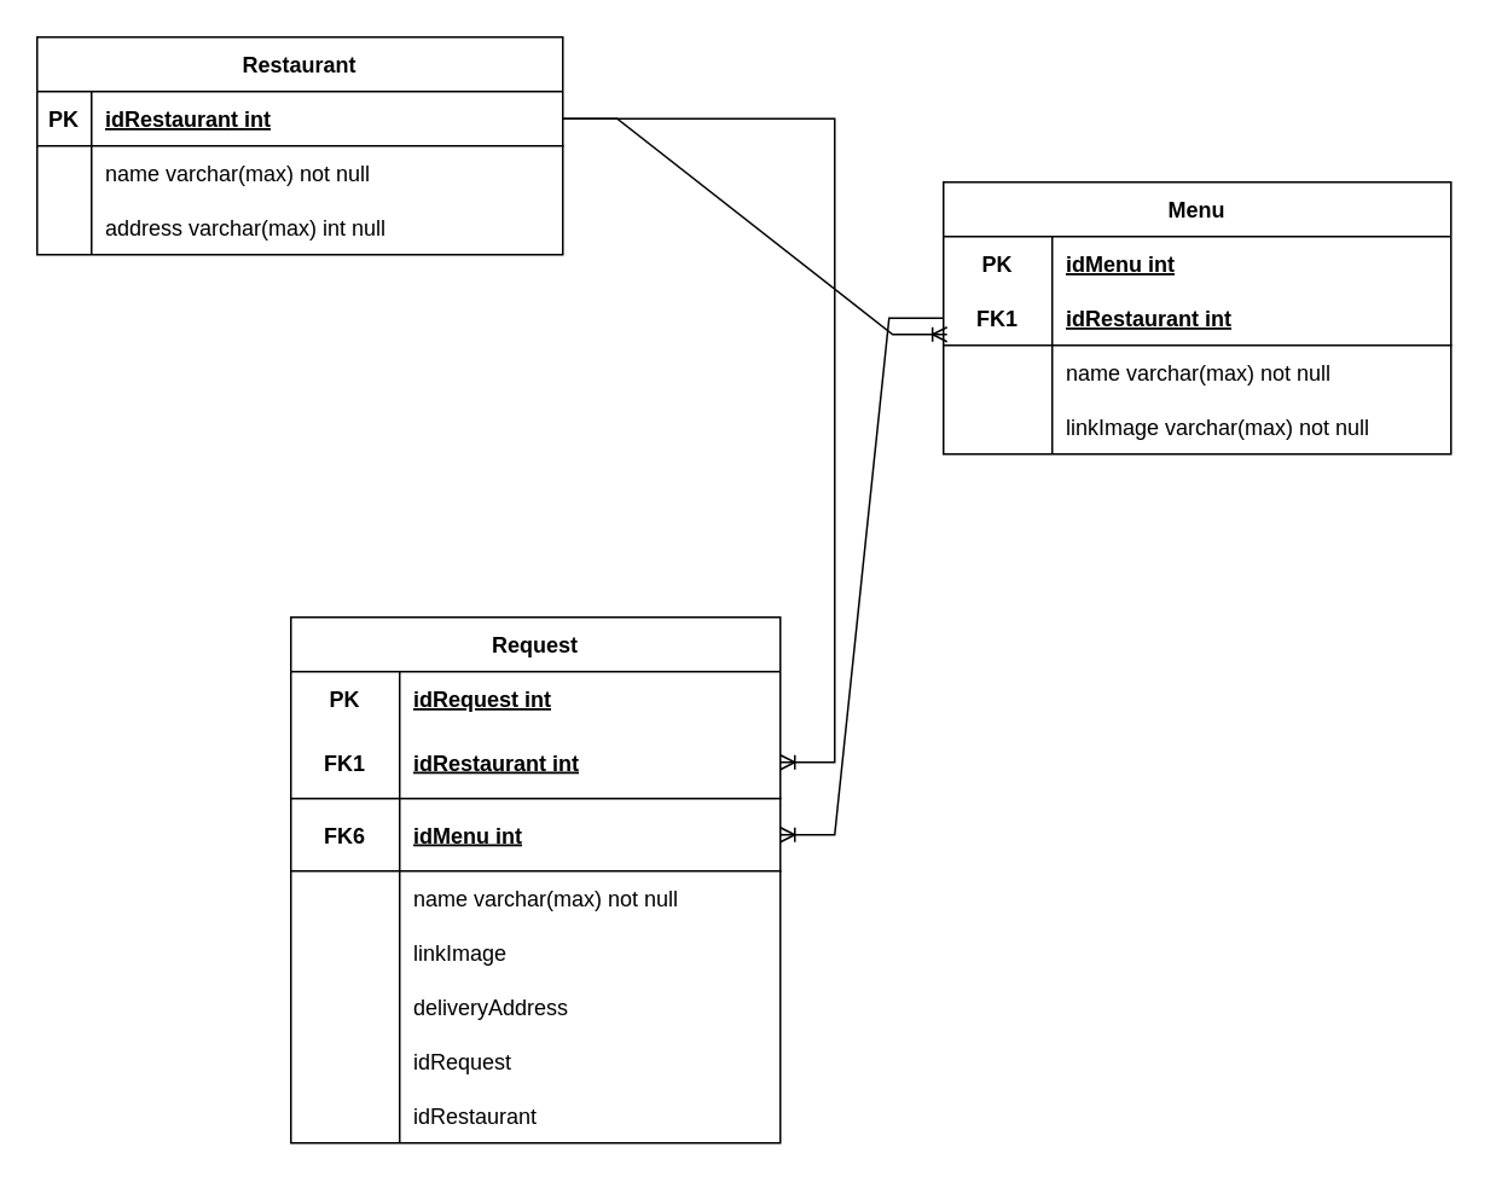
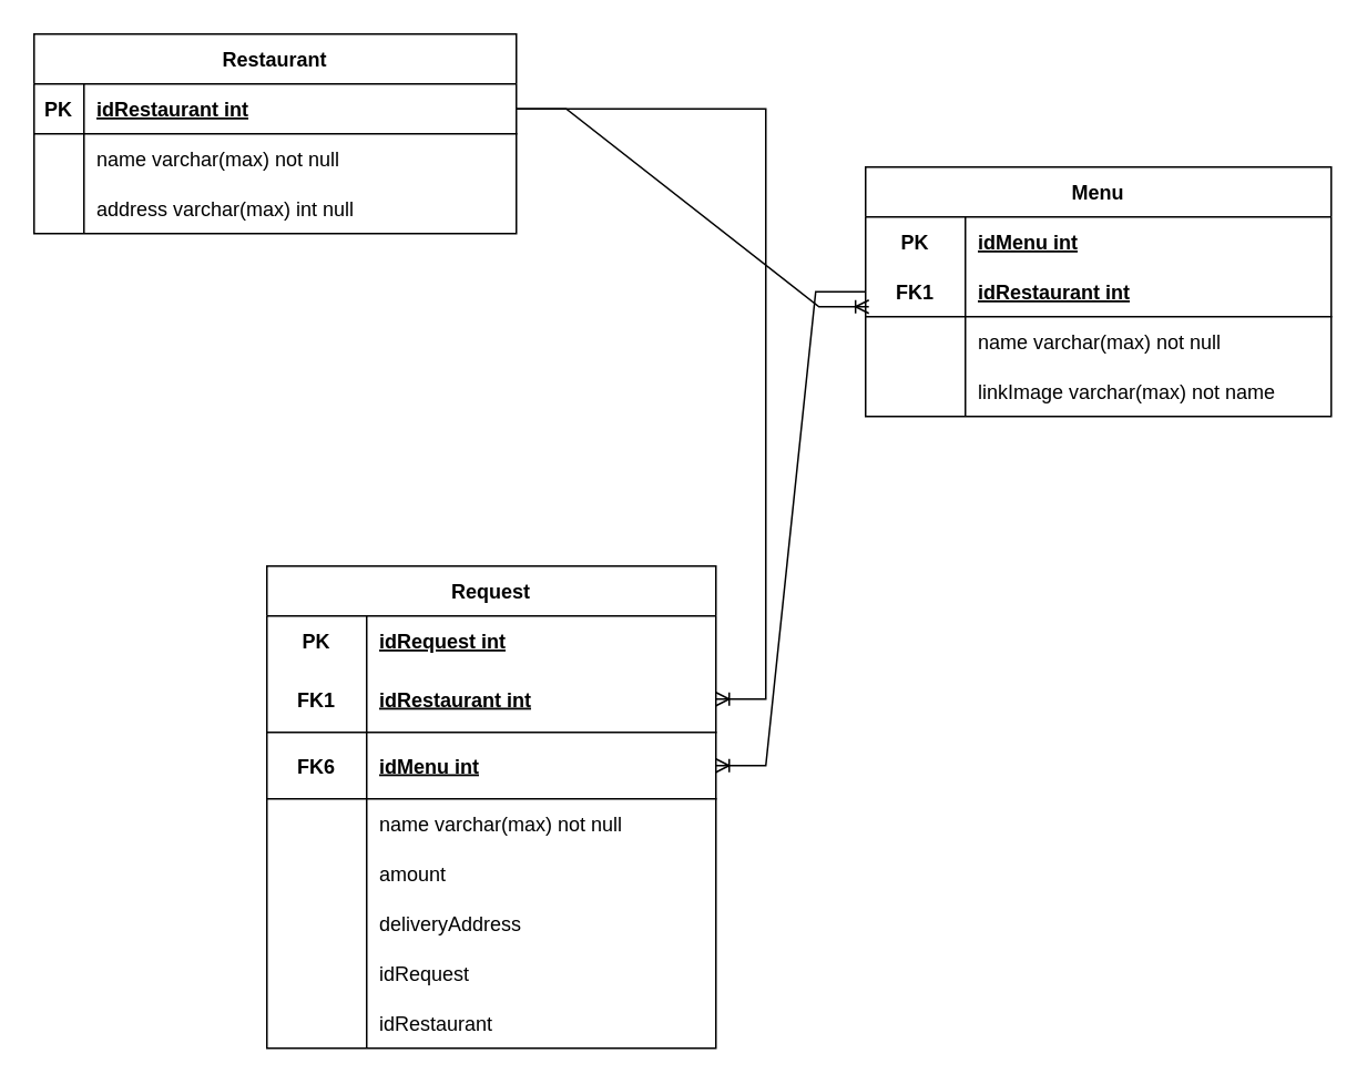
  <mxCell id="0" />
  <mxCell id="1" parent="0" />
  <mxCell id="2" value="Restaurant" style="shape=table;startSize=30;container=1;collapsible=1;childLayout=tableLayout;fixedRows=1;rowLines=0;fontStyle=1;align=center;resizeLast=1;" vertex="1" parent="1"><mxGeometry x="20" y="20" width="290" height="120" as="geometry" /></mxCell>
  <mxCell id="3" value="" style="shape=tableRow;horizontal=0;startSize=0;swimlaneHead=0;swimlaneBody=0;fillColor=none;collapsible=0;dropTarget=0;points=[[0,0.5],[1,0.5]];portConstraint=eastwest;top=0;left=0;right=0;bottom=1;" vertex="1" parent="2"><mxGeometry y="30" width="290" height="30" as="geometry" /></mxCell>
  <mxCell id="4" value="PK" style="shape=partialRectangle;connectable=0;fillColor=none;top=0;left=0;bottom=0;right=0;fontStyle=1;overflow=hidden;" vertex="1" parent="3"><mxGeometry width="30" height="30" as="geometry"><mxRectangle width="30" height="30" as="alternateBounds" /></mxGeometry></mxCell>
  <mxCell id="5" value="idRestaurant int" style="shape=partialRectangle;connectable=0;fillColor=none;top=0;left=0;bottom=0;right=0;align=left;spacingLeft=6;fontStyle=5;overflow=hidden;" vertex="1" parent="3"><mxGeometry x="30" width="260" height="30" as="geometry"><mxRectangle width="260" height="30" as="alternateBounds" /></mxGeometry></mxCell>
  <mxCell id="6" value="" style="shape=tableRow;horizontal=0;startSize=0;swimlaneHead=0;swimlaneBody=0;fillColor=none;collapsible=0;dropTarget=0;points=[[0,0.5],[1,0.5]];portConstraint=eastwest;top=0;left=0;right=0;bottom=0;" vertex="1" parent="2"><mxGeometry y="60" width="290" height="30" as="geometry" /></mxCell>
  <mxCell id="7" value="" style="shape=partialRectangle;connectable=0;fillColor=none;top=0;left=0;bottom=0;right=0;editable=1;overflow=hidden;" vertex="1" parent="6"><mxGeometry width="30" height="30" as="geometry"><mxRectangle width="30" height="30" as="alternateBounds" /></mxGeometry></mxCell>
  <mxCell id="8" value="name varchar(max) not null" style="shape=partialRectangle;connectable=0;fillColor=none;top=0;left=0;bottom=0;right=0;align=left;spacingLeft=6;overflow=hidden;" vertex="1" parent="6"><mxGeometry x="30" width="260" height="30" as="geometry"><mxRectangle width="260" height="30" as="alternateBounds" /></mxGeometry></mxCell>
  <mxCell id="9" value="" style="shape=tableRow;horizontal=0;startSize=0;swimlaneHead=0;swimlaneBody=0;fillColor=none;collapsible=0;dropTarget=0;points=[[0,0.5],[1,0.5]];portConstraint=eastwest;top=0;left=0;right=0;bottom=0;" vertex="1" parent="2"><mxGeometry y="90" width="290" height="30" as="geometry" /></mxCell>
  <mxCell id="10" value="" style="shape=partialRectangle;connectable=0;fillColor=none;top=0;left=0;bottom=0;right=0;editable=1;overflow=hidden;" vertex="1" parent="9"><mxGeometry width="30" height="30" as="geometry"><mxRectangle width="30" height="30" as="alternateBounds" /></mxGeometry></mxCell>
  <mxCell id="11" value="address varchar(max) int null" style="shape=partialRectangle;connectable=0;fillColor=none;top=0;left=0;bottom=0;right=0;align=left;spacingLeft=6;overflow=hidden;" vertex="1" parent="9"><mxGeometry x="30" width="260" height="30" as="geometry"><mxRectangle width="260" height="30" as="alternateBounds" /></mxGeometry></mxCell>
  <mxCell id="12" value="Menu" style="shape=table;startSize=30;container=1;collapsible=1;childLayout=tableLayout;fixedRows=1;rowLines=0;fontStyle=1;align=center;resizeLast=1;" vertex="1" parent="1"><mxGeometry x="520" y="100" width="280" height="150" as="geometry" /></mxCell>
  <mxCell id="13" value="" style="shape=tableRow;horizontal=0;startSize=0;swimlaneHead=0;swimlaneBody=0;fillColor=none;collapsible=0;dropTarget=0;points=[[0,0.5],[1,0.5]];portConstraint=eastwest;top=0;left=0;right=0;bottom=0;" vertex="1" parent="12"><mxGeometry y="30" width="280" height="30" as="geometry" /></mxCell>
  <mxCell id="14" value="PK" style="shape=partialRectangle;connectable=0;fillColor=none;top=0;left=0;bottom=0;right=0;fontStyle=1;overflow=hidden;" vertex="1" parent="13"><mxGeometry width="60" height="30" as="geometry"><mxRectangle width="60" height="30" as="alternateBounds" /></mxGeometry></mxCell>
  <mxCell id="15" value="idMenu int" style="shape=partialRectangle;connectable=0;fillColor=none;top=0;left=0;bottom=0;right=0;align=left;spacingLeft=6;fontStyle=5;overflow=hidden;" vertex="1" parent="13"><mxGeometry x="60" width="220" height="30" as="geometry"><mxRectangle width="220" height="30" as="alternateBounds" /></mxGeometry></mxCell>
  <mxCell id="16" value="" style="shape=tableRow;horizontal=0;startSize=0;swimlaneHead=0;swimlaneBody=0;fillColor=none;collapsible=0;dropTarget=0;points=[[0,0.5],[1,0.5]];portConstraint=eastwest;top=0;left=0;right=0;bottom=1;" vertex="1" parent="12"><mxGeometry y="60" width="280" height="30" as="geometry" /></mxCell>
  <mxCell id="17" value="FK1" style="shape=partialRectangle;connectable=0;fillColor=none;top=0;left=0;bottom=0;right=0;fontStyle=1;overflow=hidden;" vertex="1" parent="16"><mxGeometry width="60" height="30" as="geometry"><mxRectangle width="60" height="30" as="alternateBounds" /></mxGeometry></mxCell>
  <mxCell id="18" value="idRestaurant int" style="shape=partialRectangle;connectable=0;fillColor=none;top=0;left=0;bottom=0;right=0;align=left;spacingLeft=6;fontStyle=5;overflow=hidden;" vertex="1" parent="16"><mxGeometry x="60" width="220" height="30" as="geometry"><mxRectangle width="220" height="30" as="alternateBounds" /></mxGeometry></mxCell>
  <mxCell id="19" value="" style="shape=tableRow;horizontal=0;startSize=0;swimlaneHead=0;swimlaneBody=0;fillColor=none;collapsible=0;dropTarget=0;points=[[0,0.5],[1,0.5]];portConstraint=eastwest;top=0;left=0;right=0;bottom=0;" vertex="1" parent="12"><mxGeometry y="90" width="280" height="30" as="geometry" /></mxCell>
  <mxCell id="20" value="" style="shape=partialRectangle;connectable=0;fillColor=none;top=0;left=0;bottom=0;right=0;editable=1;overflow=hidden;" vertex="1" parent="19"><mxGeometry width="60" height="30" as="geometry"><mxRectangle width="60" height="30" as="alternateBounds" /></mxGeometry></mxCell>
  <mxCell id="21" value="name varchar(max) not null" style="shape=partialRectangle;connectable=0;fillColor=none;top=0;left=0;bottom=0;right=0;align=left;spacingLeft=6;overflow=hidden;" vertex="1" parent="19"><mxGeometry x="60" width="220" height="30" as="geometry"><mxRectangle width="220" height="30" as="alternateBounds" /></mxGeometry></mxCell>
  <mxCell id="22" value="" style="shape=tableRow;horizontal=0;startSize=0;swimlaneHead=0;swimlaneBody=0;fillColor=none;collapsible=0;dropTarget=0;points=[[0,0.5],[1,0.5]];portConstraint=eastwest;top=0;left=0;right=0;bottom=0;" vertex="1" parent="12"><mxGeometry y="120" width="280" height="30" as="geometry" /></mxCell>
  <mxCell id="23" value="" style="shape=partialRectangle;connectable=0;fillColor=none;top=0;left=0;bottom=0;right=0;editable=1;overflow=hidden;" vertex="1" parent="22"><mxGeometry width="60" height="30" as="geometry"><mxRectangle width="60" height="30" as="alternateBounds" /></mxGeometry></mxCell>
- <mxCell id="24" value="linkImage varchar(max) not null" style="shape=partialRectangle;connectable=0;fillColor=none;top=0;left=0;bottom=0;right=0;align=left;spacingLeft=6;overflow=hidden;" vertex="1" parent="22"><mxGeometry x="60" width="220" height="30" as="geometry"><mxRectangle width="220" height="30" as="alternateBounds" /></mxGeometry></mxCell>
+ <mxCell id="24" value="linkImage varchar(max) not name" style="shape=partialRectangle;connectable=0;fillColor=none;top=0;left=0;bottom=0;right=0;align=left;spacingLeft=6;overflow=hidden;" vertex="1" parent="22"><mxGeometry x="60" width="220" height="30" as="geometry"><mxRectangle width="220" height="30" as="alternateBounds" /></mxGeometry></mxCell>
  <mxCell id="25" value="Request" style="shape=table;startSize=30;container=1;collapsible=1;childLayout=tableLayout;fixedRows=1;rowLines=0;fontStyle=1;align=center;resizeLast=1;" vertex="1" parent="1"><mxGeometry x="160" y="340" width="270" height="290" as="geometry" /></mxCell>
  <mxCell id="26" value="" style="shape=tableRow;horizontal=0;startSize=0;swimlaneHead=0;swimlaneBody=0;fillColor=none;collapsible=0;dropTarget=0;points=[[0,0.5],[1,0.5]];portConstraint=eastwest;top=0;left=0;right=0;bottom=0;" vertex="1" parent="25"><mxGeometry y="30" width="270" height="30" as="geometry" /></mxCell>
  <mxCell id="27" value="PK" style="shape=partialRectangle;connectable=0;fillColor=none;top=0;left=0;bottom=0;right=0;fontStyle=1;overflow=hidden;" vertex="1" parent="26"><mxGeometry width="60" height="30" as="geometry"><mxRectangle width="60" height="30" as="alternateBounds" /></mxGeometry></mxCell>
  <mxCell id="28" value="idRequest int" style="shape=partialRectangle;connectable=0;fillColor=none;top=0;left=0;bottom=0;right=0;align=left;spacingLeft=6;fontStyle=5;overflow=hidden;" vertex="1" parent="26"><mxGeometry x="60" width="210" height="30" as="geometry"><mxRectangle width="210" height="30" as="alternateBounds" /></mxGeometry></mxCell>
  <mxCell id="29" value="" style="shape=tableRow;horizontal=0;startSize=0;swimlaneHead=0;swimlaneBody=0;fillColor=none;collapsible=0;dropTarget=0;points=[[0,0.5],[1,0.5]];portConstraint=eastwest;top=0;left=0;right=0;bottom=1;" vertex="1" parent="25"><mxGeometry y="60" width="270" height="40" as="geometry" /></mxCell>
  <mxCell id="30" value="FK1" style="shape=partialRectangle;connectable=0;fillColor=none;top=0;left=0;bottom=0;right=0;fontStyle=1;overflow=hidden;dashed=1;dashPattern=1 4;" vertex="1" parent="29"><mxGeometry width="60" height="40" as="geometry"><mxRectangle width="60" height="40" as="alternateBounds" /></mxGeometry></mxCell>
  <mxCell id="31" value="idRestaurant int" style="shape=partialRectangle;connectable=0;fillColor=none;top=0;left=0;bottom=0;right=0;align=left;spacingLeft=6;fontStyle=5;overflow=hidden;dashed=1;dashPattern=1 4;" vertex="1" parent="29"><mxGeometry x="60" width="210" height="40" as="geometry"><mxRectangle width="210" height="40" as="alternateBounds" /></mxGeometry></mxCell>
  <mxCell id="32" value="" style="shape=tableRow;horizontal=0;startSize=0;swimlaneHead=0;swimlaneBody=0;fillColor=none;collapsible=0;dropTarget=0;points=[[0,0.5],[1,0.5]];portConstraint=eastwest;top=0;left=0;right=0;bottom=1;" vertex="1" parent="25"><mxGeometry y="100" width="270" height="40" as="geometry" /></mxCell>
  <mxCell id="33" value="FK6" style="shape=partialRectangle;connectable=0;fillColor=none;top=0;left=0;bottom=0;right=0;fontStyle=1;overflow=hidden;" vertex="1" parent="32"><mxGeometry width="60" height="40" as="geometry"><mxRectangle width="60" height="40" as="alternateBounds" /></mxGeometry></mxCell>
  <mxCell id="34" value="idMenu int" style="shape=partialRectangle;connectable=0;fillColor=none;top=0;left=0;bottom=0;right=0;align=left;spacingLeft=6;fontStyle=5;overflow=hidden;" vertex="1" parent="32"><mxGeometry x="60" width="210" height="40" as="geometry"><mxRectangle width="210" height="40" as="alternateBounds" /></mxGeometry></mxCell>
  <mxCell id="35" value="" style="shape=tableRow;horizontal=0;startSize=0;swimlaneHead=0;swimlaneBody=0;fillColor=none;collapsible=0;dropTarget=0;points=[[0,0.5],[1,0.5]];portConstraint=eastwest;top=0;left=0;right=0;bottom=0;" vertex="1" parent="25"><mxGeometry y="140" width="270" height="30" as="geometry" /></mxCell>
  <mxCell id="36" value="" style="shape=partialRectangle;connectable=0;fillColor=none;top=0;left=0;bottom=0;right=0;editable=1;overflow=hidden;" vertex="1" parent="35"><mxGeometry width="60" height="30" as="geometry"><mxRectangle width="60" height="30" as="alternateBounds" /></mxGeometry></mxCell>
  <mxCell id="37" value="name varchar(max) not null" style="shape=partialRectangle;connectable=0;fillColor=none;top=0;left=0;bottom=0;right=0;align=left;spacingLeft=6;overflow=hidden;" vertex="1" parent="35"><mxGeometry x="60" width="210" height="30" as="geometry"><mxRectangle width="210" height="30" as="alternateBounds" /></mxGeometry></mxCell>
  <mxCell id="38" value="" style="shape=tableRow;horizontal=0;startSize=0;swimlaneHead=0;swimlaneBody=0;fillColor=none;collapsible=0;dropTarget=0;points=[[0,0.5],[1,0.5]];portConstraint=eastwest;top=0;left=0;right=0;bottom=0;" vertex="1" parent="25"><mxGeometry y="170" width="270" height="30" as="geometry" /></mxCell>
  <mxCell id="39" value="" style="shape=partialRectangle;connectable=0;fillColor=none;top=0;left=0;bottom=0;right=0;editable=1;overflow=hidden;" vertex="1" parent="38"><mxGeometry width="60" height="30" as="geometry"><mxRectangle width="60" height="30" as="alternateBounds" /></mxGeometry></mxCell>
- <mxCell id="40" value="linkImage" style="shape=partialRectangle;connectable=0;fillColor=none;top=0;left=0;bottom=0;right=0;align=left;spacingLeft=6;overflow=hidden;" vertex="1" parent="38"><mxGeometry x="60" width="210" height="30" as="geometry"><mxRectangle width="210" height="30" as="alternateBounds" /></mxGeometry></mxCell>
+ <mxCell id="40" value="amount" style="shape=partialRectangle;connectable=0;fillColor=none;top=0;left=0;bottom=0;right=0;align=left;spacingLeft=6;overflow=hidden;" vertex="1" parent="38"><mxGeometry x="60" width="210" height="30" as="geometry"><mxRectangle width="210" height="30" as="alternateBounds" /></mxGeometry></mxCell>
  <mxCell id="41" value="" style="shape=tableRow;horizontal=0;startSize=0;swimlaneHead=0;swimlaneBody=0;fillColor=none;collapsible=0;dropTarget=0;points=[[0,0.5],[1,0.5]];portConstraint=eastwest;top=0;left=0;right=0;bottom=0;" vertex="1" parent="25"><mxGeometry y="200" width="270" height="30" as="geometry" /></mxCell>
  <mxCell id="42" value="" style="shape=partialRectangle;connectable=0;fillColor=none;top=0;left=0;bottom=0;right=0;editable=1;overflow=hidden;" vertex="1" parent="41"><mxGeometry width="60" height="30" as="geometry"><mxRectangle width="60" height="30" as="alternateBounds" /></mxGeometry></mxCell>
  <mxCell id="43" value="deliveryAddress" style="shape=partialRectangle;connectable=0;fillColor=none;top=0;left=0;bottom=0;right=0;align=left;spacingLeft=6;overflow=hidden;" vertex="1" parent="41"><mxGeometry x="60" width="210" height="30" as="geometry"><mxRectangle width="210" height="30" as="alternateBounds" /></mxGeometry></mxCell>
  <mxCell id="44" value="" style="shape=tableRow;horizontal=0;startSize=0;swimlaneHead=0;swimlaneBody=0;fillColor=none;collapsible=0;dropTarget=0;points=[[0,0.5],[1,0.5]];portConstraint=eastwest;top=0;left=0;right=0;bottom=0;" vertex="1" parent="25"><mxGeometry y="230" width="270" height="30" as="geometry" /></mxCell>
  <mxCell id="45" value="" style="shape=partialRectangle;connectable=0;fillColor=none;top=0;left=0;bottom=0;right=0;editable=1;overflow=hidden;" vertex="1" parent="44"><mxGeometry width="60" height="30" as="geometry"><mxRectangle width="60" height="30" as="alternateBounds" /></mxGeometry></mxCell>
  <mxCell id="46" value="idRequest" style="shape=partialRectangle;connectable=0;fillColor=none;top=0;left=0;bottom=0;right=0;align=left;spacingLeft=6;overflow=hidden;" vertex="1" parent="44"><mxGeometry x="60" width="210" height="30" as="geometry"><mxRectangle width="210" height="30" as="alternateBounds" /></mxGeometry></mxCell>
  <mxCell id="47" value="" style="shape=tableRow;horizontal=0;startSize=0;swimlaneHead=0;swimlaneBody=0;fillColor=none;collapsible=0;dropTarget=0;points=[[0,0.5],[1,0.5]];portConstraint=eastwest;top=0;left=0;right=0;bottom=0;" vertex="1" parent="25"><mxGeometry y="260" width="270" height="30" as="geometry" /></mxCell>
  <mxCell id="48" value="" style="shape=partialRectangle;connectable=0;fillColor=none;top=0;left=0;bottom=0;right=0;editable=1;overflow=hidden;" vertex="1" parent="47"><mxGeometry width="60" height="30" as="geometry"><mxRectangle width="60" height="30" as="alternateBounds" /></mxGeometry></mxCell>
  <mxCell id="49" value="idRestaurant" style="shape=partialRectangle;connectable=0;fillColor=none;top=0;left=0;bottom=0;right=0;align=left;spacingLeft=6;overflow=hidden;" vertex="1" parent="47"><mxGeometry x="60" width="210" height="30" as="geometry"><mxRectangle width="210" height="30" as="alternateBounds" /></mxGeometry></mxCell>
  <mxCell id="50" value="" style="edgeStyle=entityRelationEdgeStyle;fontSize=12;html=1;endArrow=ERoneToMany;rounded=0;entryX=0.007;entryY=0.8;entryDx=0;entryDy=0;entryPerimeter=0;" edge="1" parent="1" source="3" target="16"><mxGeometry width="100" height="100" relative="1" as="geometry"><mxPoint x="150" y="140" as="sourcePoint" /><mxPoint x="490" y="170" as="targetPoint" /></mxGeometry></mxCell>
  <mxCell id="51" value="" style="edgeStyle=entityRelationEdgeStyle;fontSize=12;html=1;endArrow=ERoneToMany;rounded=0;" edge="1" parent="1" source="16" target="32"><mxGeometry width="100" height="100" relative="1" as="geometry"><mxPoint x="110" y="330" as="sourcePoint" /><mxPoint x="340" y="540" as="targetPoint" /></mxGeometry></mxCell>
  <mxCell id="52" value="" style="edgeStyle=entityRelationEdgeStyle;fontSize=12;html=1;endArrow=ERoneToMany;rounded=0;" edge="1" parent="1" source="3" target="29"><mxGeometry width="100" height="100" relative="1" as="geometry"><mxPoint x="90" y="290" as="sourcePoint" /><mxPoint x="190" y="190" as="targetPoint" /></mxGeometry></mxCell>
